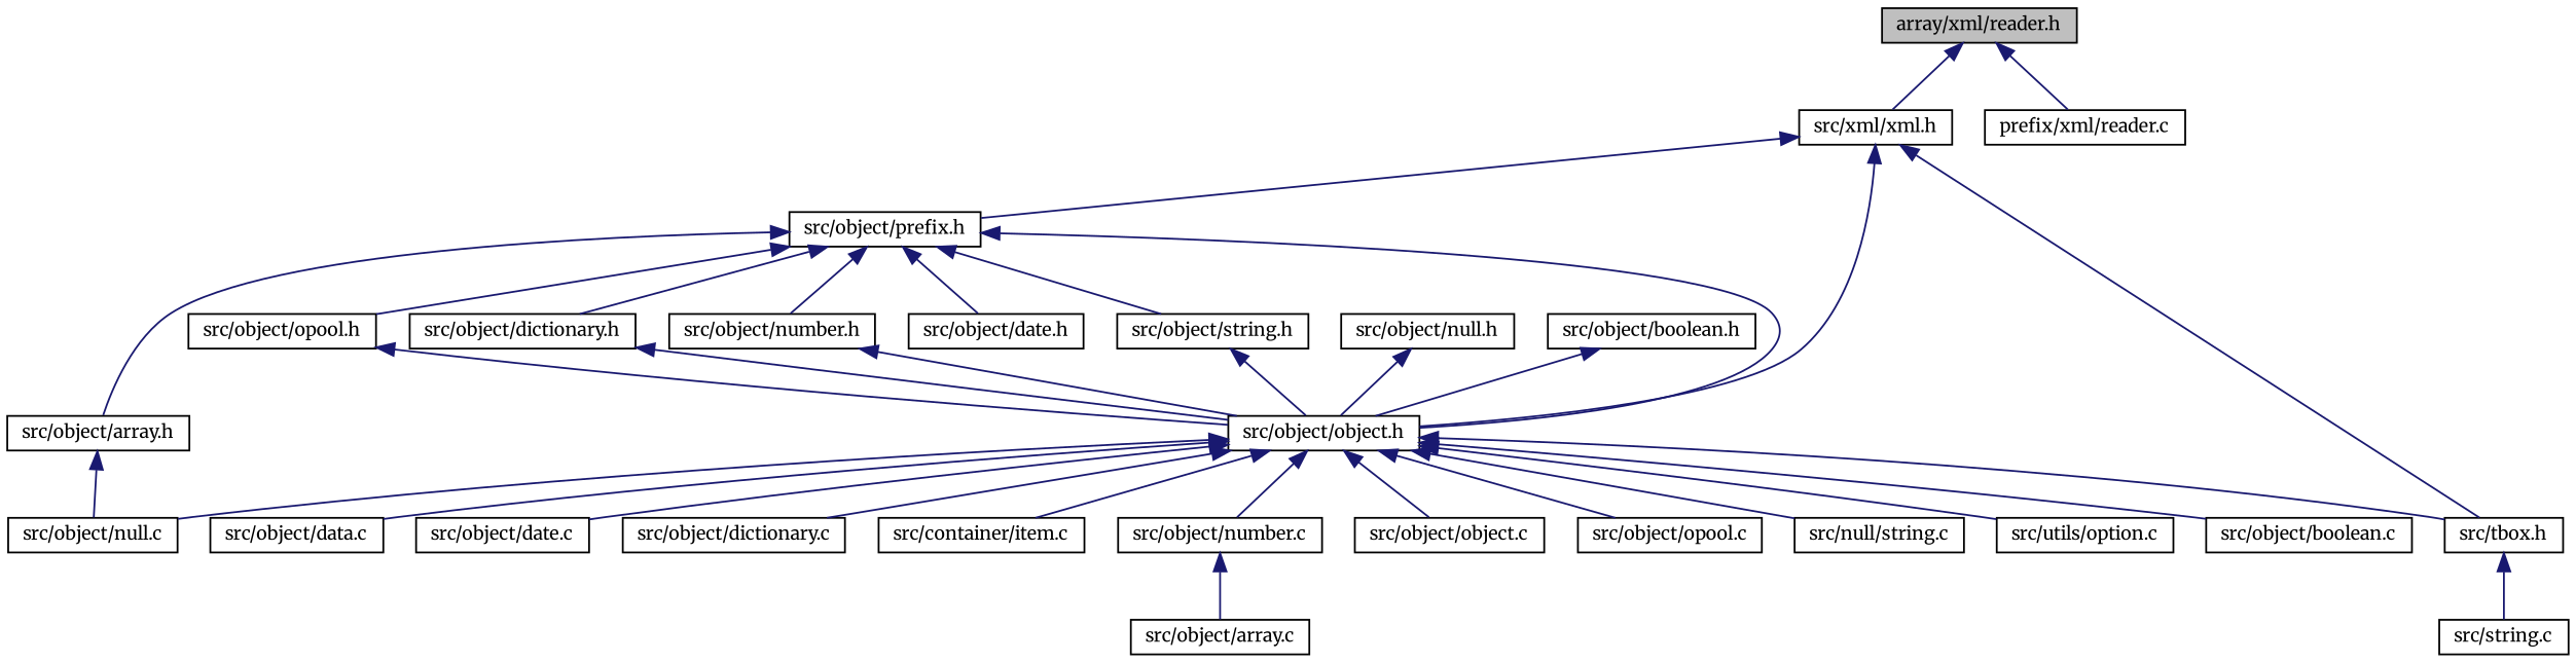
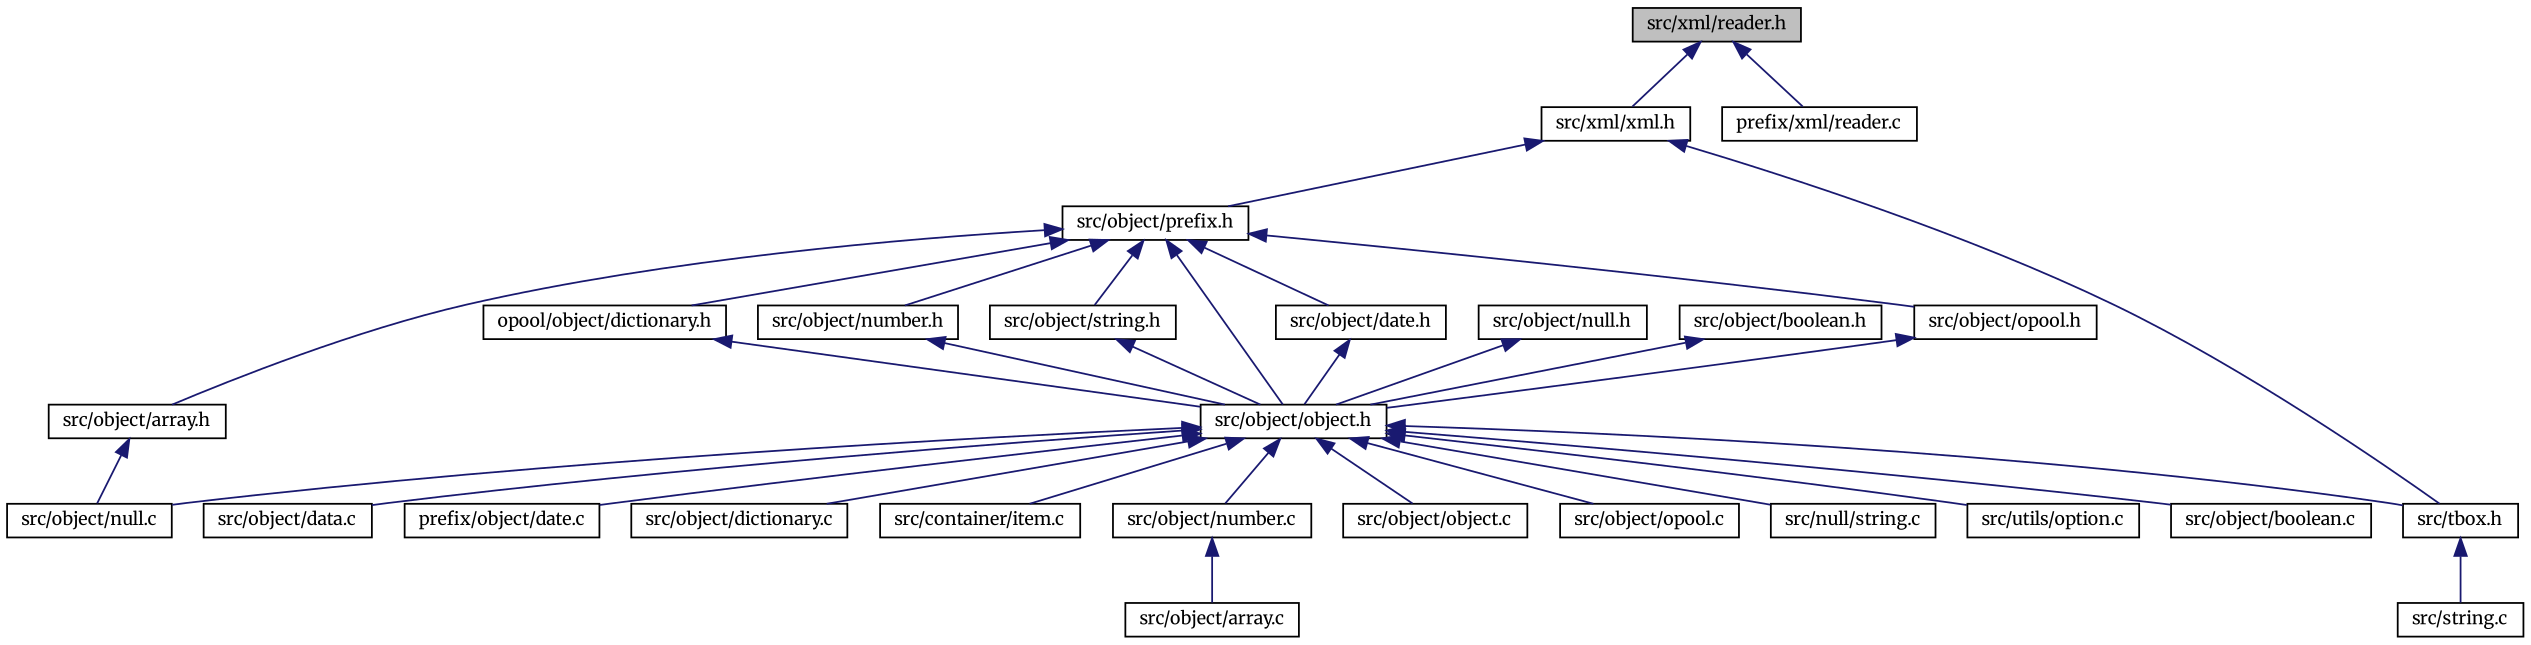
  digraph {
    fontname=Merriweather
    node [color=black fillcolor=white fontname=Merriweather fontsize=10 shape=record style=filled]
    edge [color=midnightblue dir=back fontname=Merriweather fontsize=10 labelfontname=CourierNew labelfontsize=10 style=solid]
-   n1 [fillcolor=grey75 fontcolor=black height=0.2 label="array/xml/reader.h" width=0.4]
+   n1 [fillcolor=grey75 fontcolor=black height=0.2 label="src/xml/reader.h" width=0.4]
    n2 [height=0.2 label="src/xml/xml.h" width=0.4]
    n3 [height=0.2 label="prefix/xml/reader.c" width=0.4]
    n4 [height=0.2 label="src/object/prefix.h" width=0.4]
    n5 [height=0.2 label="src/tbox.h" width=0.4]
    n6 [height=0.2 label="src/object/object.h" width=0.4]
    n7 [height=0.2 label="src/object/date.h" width=0.4]
    n8 [height=0.2 label="src/object/opool.h" width=0.4]
    n9 [height=0.2 label="src/object/array.h" width=0.4]
-   n10 [height=0.2 label="src/object/dictionary.h" width=0.4]
+   n10 [height=0.2 label="opool/object/dictionary.h" width=0.4]
    n11 [height=0.2 label="src/object/number.h" width=0.4]
    n12 [height=0.2 label="src/object/string.h" width=0.4]
    n13 [height=0.2 label="src/string.c" width=0.4]
    n14 [height=0.2 label="src/container/item.c" width=0.4]
    n15 [height=0.2 label="src/object/boolean.c" width=0.4]
    n16 [height=0.2 label="src/object/data.c" width=0.4]
-   n17 [height=0.2 label="src/object/date.c" width=0.4]
+   n17 [height=0.2 label="prefix/object/date.c" width=0.4]
    n18 [height=0.2 label="src/object/dictionary.c" width=0.4]
    n19 [height=0.2 label="src/object/null.c" width=0.4]
    n20 [height=0.2 label="src/object/number.c" width=0.4]
    n21 [height=0.2 label="src/object/object.c" width=0.4]
    n22 [height=0.2 label="src/object/opool.c" width=0.4]
    n23 [height=0.2 label="src/null/string.c" width=0.4]
    n24 [height=0.2 label="src/utils/option.c" width=0.4]
    n25 [height=0.2 label="src/object/null.h" width=0.4]
    n26 [height=0.2 label="src/object/boolean.h" width=0.4]
    n27 [height=0.2 label="src/object/array.c" width=0.4]
    n1 -> n2
    n1 -> n3
    n2 -> n4
    n2 -> n5
    n4 -> n6
    n4 -> n7
    n4 -> n8
    n4 -> n9
    n4 -> n10
    n4 -> n11
    n4 -> n12
    n5 -> n13
    n6 -> n5
    n6 -> n14
    n6 -> n15
    n6 -> n16
    n6 -> n17
    n6 -> n18
    n6 -> n19
    n6 -> n20
    n6 -> n21
    n6 -> n22
    n6 -> n23
    n6 -> n24
-   n2 -> n6
+   n7 -> n6
    n8 -> n6
    n9 -> n19
    n10 -> n6
    n11 -> n6
    n12 -> n6
    n20 -> n27
    n25 -> n6
    n26 -> n6
  }
